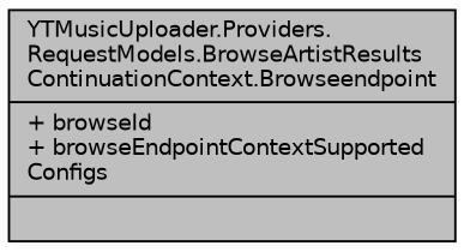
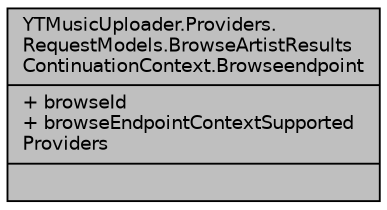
  digraph {
-   n1 [color=black fillcolor=grey75 fontcolor=black fontname=Helvetica fontsize=10 height=0.2 label="{YTMusicUploader.Providers.\lRequestModels.BrowseArtistResults\lContinuationContext.Browseendpoint\n|+ browseId\l+ browseEndpointContextSupported\lConfigs\l|}" shape=record style=filled width=0.4]
+   n1 [color=black fillcolor=grey75 fontcolor=black fontname=Helvetica fontsize=10 height=0.2 label="{YTMusicUploader.Providers.\lRequestModels.BrowseArtistResults\lContinuationContext.Browseendpoint\n|+ browseId\l+ browseEndpointContextSupported\lProviders\l|}" shape=record style=filled width=0.4]
  }
